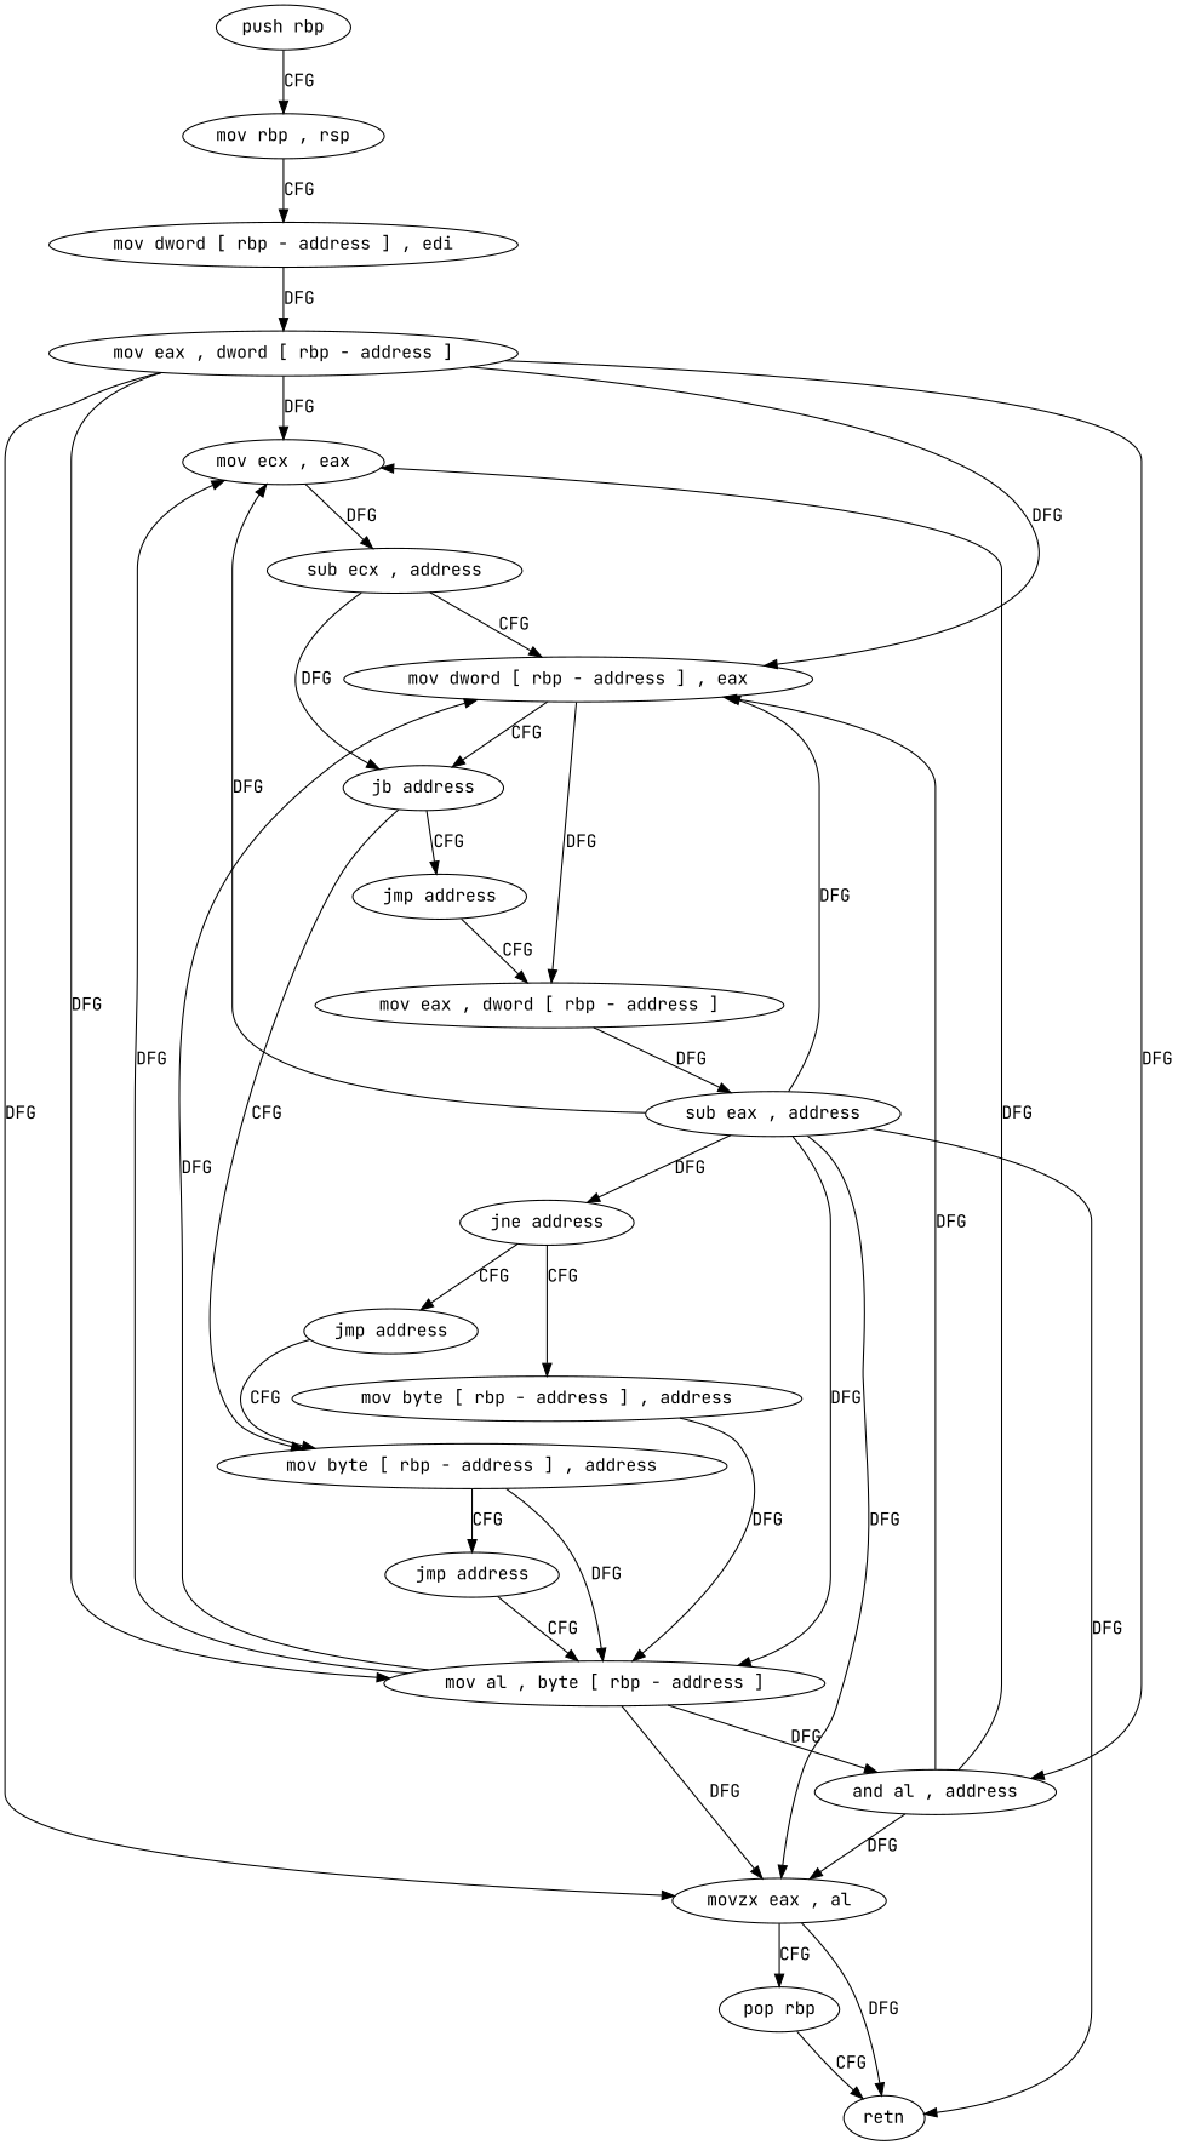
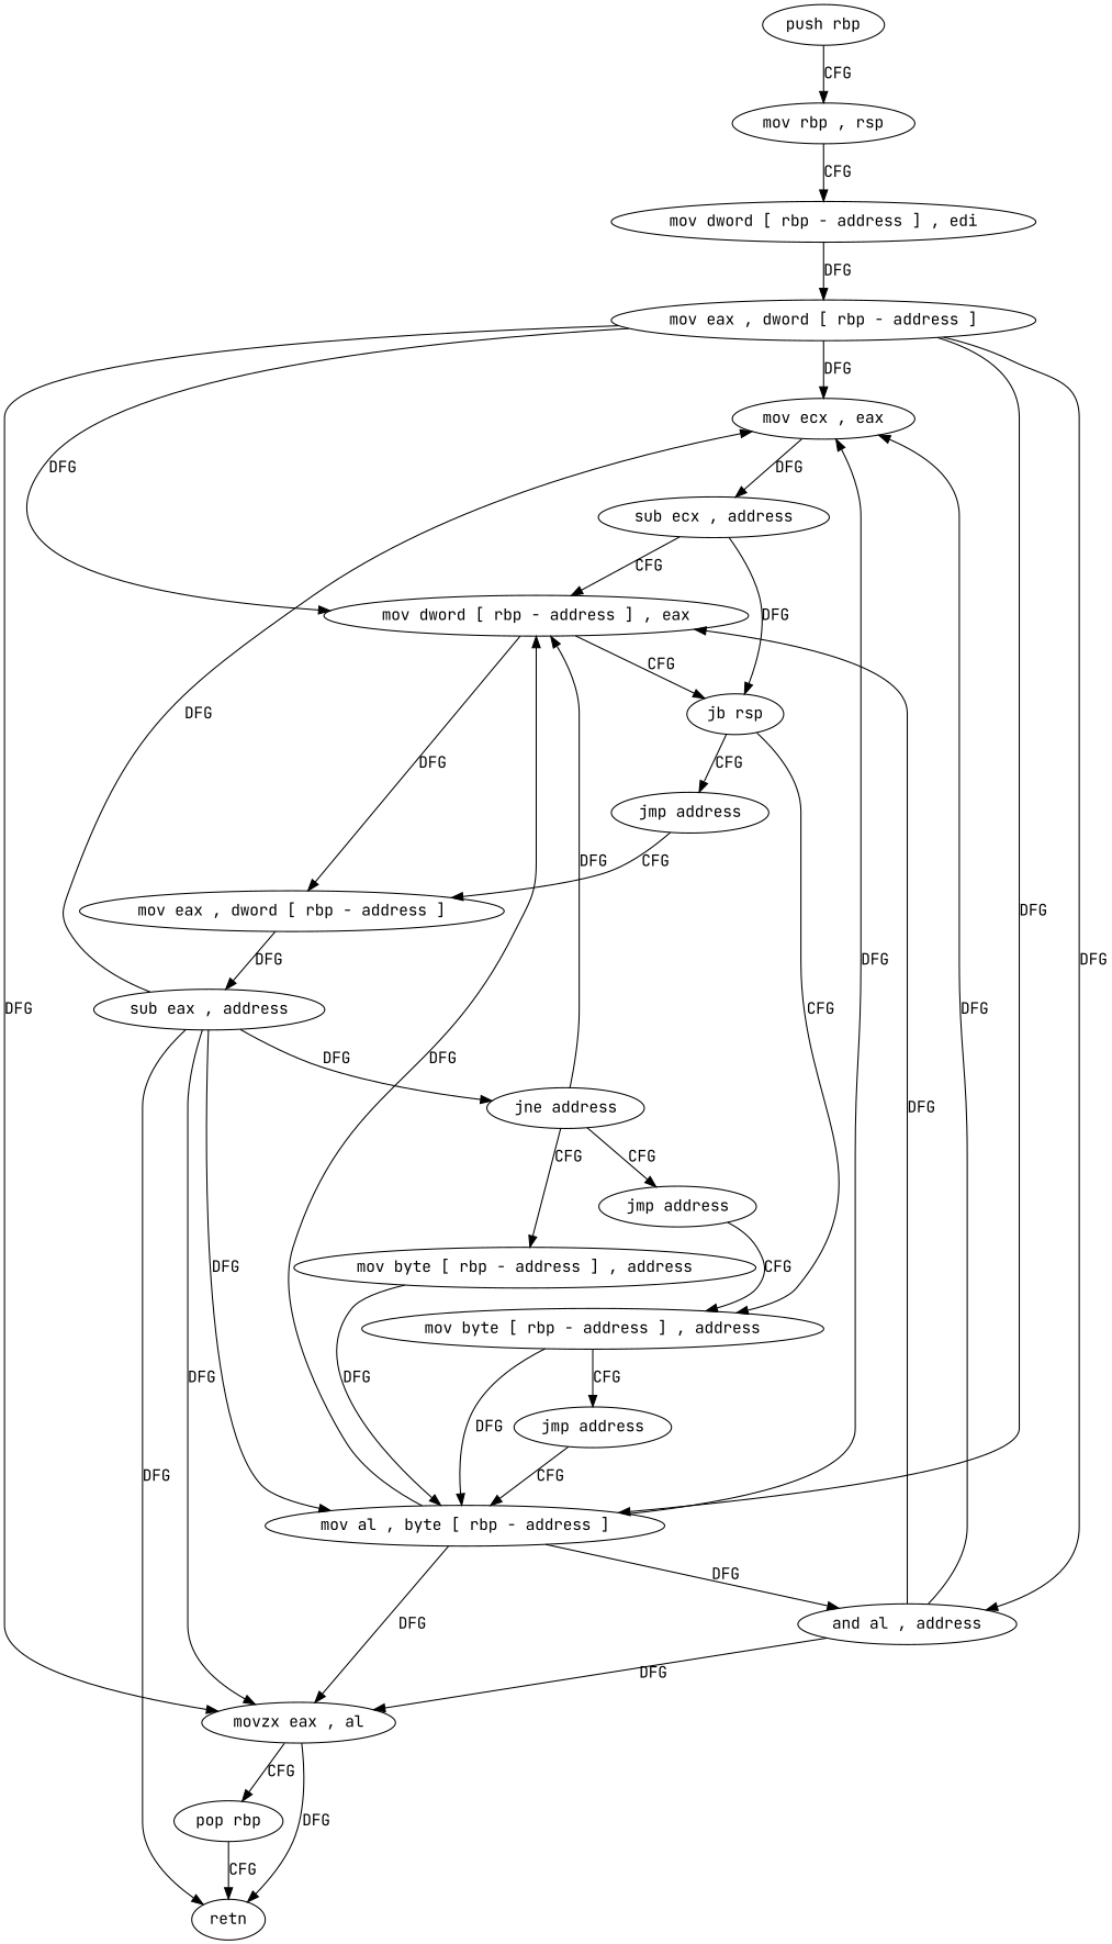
  digraph {
    fontname="JetBrains Mono"
    node [fontname="JetBrains Mono"]
    edge [fontname="JetBrains Mono"]
    n1 [label="push rbp"]
    n2 [label="mov rbp , rsp"]
    n3 [label="mov dword [ rbp - address ] , edi"]
    n4 [label="mov eax , dword [ rbp - address ]"]
    n5 [label="mov ecx , eax"]
    n6 [label="mov dword [ rbp - address ] , eax"]
    n7 [label="mov al , byte [ rbp - address ]"]
    n8 [label="and al , address"]
    n9 [label="movzx eax , al"]
    n10 [label="sub ecx , address"]
-   n11 [label="jb address"]
+   n11 [label="jb rsp"]
    n12 [label="mov eax , dword [ rbp - address ]"]
    n13 [label="pop rbp"]
    n14 [label=retn]
    n15 [label="mov byte [ rbp - address ] , address"]
    n16 [label="jmp address"]
    n17 [label="sub eax , address"]
    n18 [label="jmp address"]
    n19 [label="jne address"]
    n20 [label="mov byte [ rbp - address ] , address"]
    n21 [label="jmp address"]
    n1 -> n2 [label=CFG]
    n2 -> n3 [label=CFG]
    n3 -> n4 [label=DFG]
    n4 -> n5 [label=DFG]
    n4 -> n6 [label=DFG]
    n4 -> n7 [label=DFG]
    n4 -> n8 [label=DFG]
    n4 -> n9 [label=DFG]
    n5 -> n10 [label=DFG]
    n6 -> n11 [label=CFG]
    n6 -> n12 [label=DFG]
    n7 -> n5 [label=DFG]
    n7 -> n6 [label=DFG]
    n7 -> n8 [label=DFG]
    n7 -> n9 [label=DFG]
    n8 -> n5 [label=DFG]
    n8 -> n6 [label=DFG]
    n8 -> n9 [label=DFG]
    n9 -> n13 [label=CFG]
    n9 -> n14 [label=DFG]
    n10 -> n6 [label=CFG]
    n10 -> n11 [label=DFG]
    n11 -> n15 [label=CFG]
    n11 -> n16 [label=CFG]
    n12 -> n17 [label=DFG]
    n13 -> n14 [label=CFG]
    n15 -> n7 [label=DFG]
    n15 -> n18 [label=CFG]
    n16 -> n12 [label=CFG]
    n17 -> n5 [label=DFG]
-   n17 -> n6 [label=DFG]
+   n19 -> n6 [label=DFG]
    n17 -> n7 [label=DFG]
    n17 -> n9 [label=DFG]
    n17 -> n14 [label=DFG]
    n17 -> n19 [label=DFG]
    n18 -> n7 [label=CFG]
    n19 -> n20 [label=CFG]
    n19 -> n21 [label=CFG]
    n20 -> n7 [label=DFG]
    n21 -> n15 [label=CFG]
  }
